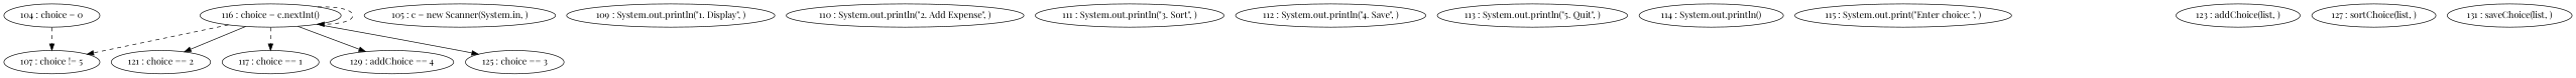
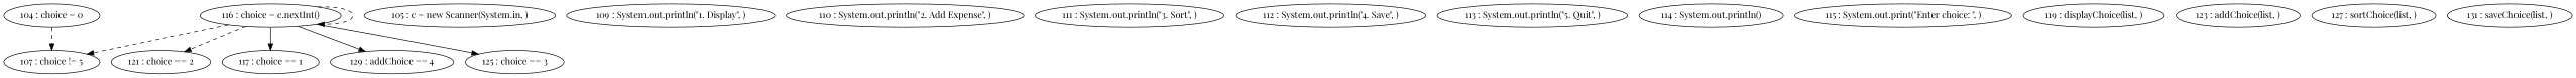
  digraph {
    fontname="Playfair Display"
    node [fontname="Playfair Display"]
    edge [fontname="Playfair Display"]
    "104 : choice = 0"
    "107 : choice != 5"
    "116 : choice = c.nextInt()"
    "121 : choice == 2"
    "117 : choice == 1"
    n6 [label="129 : addChoice == 4"]
    "125 : choice == 3"
    "105 : c = new Scanner(System.in, )"
    "109 : System.out.println(\"1. Display\", )"
    "110 : System.out.println(\"2. Add Expense\", )"
    "111 : System.out.println(\"3. Sort\", )"
    "112 : System.out.println(\"4. Save\", )"
    "113 : System.out.println(\"5. Quit\", )"
    "114 : System.out.println()"
    "115 : System.out.print(\"Enter choice: \", )"
+   "119 : displayChoice(list, )"
    "123 : addChoice(list, )"
    "127 : sortChoice(list, )"
    "131 : saveChoice(list, )"
    "104 : choice = 0" -> "107 : choice != 5" [style=dashed]
    "116 : choice = c.nextInt()" -> "107 : choice != 5" [style=dashed]
    "116 : choice = c.nextInt()" -> "116 : choice = c.nextInt()" [style=dashed]
-   "116 : choice = c.nextInt()" -> "121 : choice == 2"
-   "116 : choice = c.nextInt()" -> "117 : choice == 1" [style=dashed]
+   "116 : choice = c.nextInt()" -> "121 : choice == 2" [style=dashed]
+   "116 : choice = c.nextInt()" -> "117 : choice == 1"
    "116 : choice = c.nextInt()" -> n6
    "116 : choice = c.nextInt()" -> "125 : choice == 3"
  }
